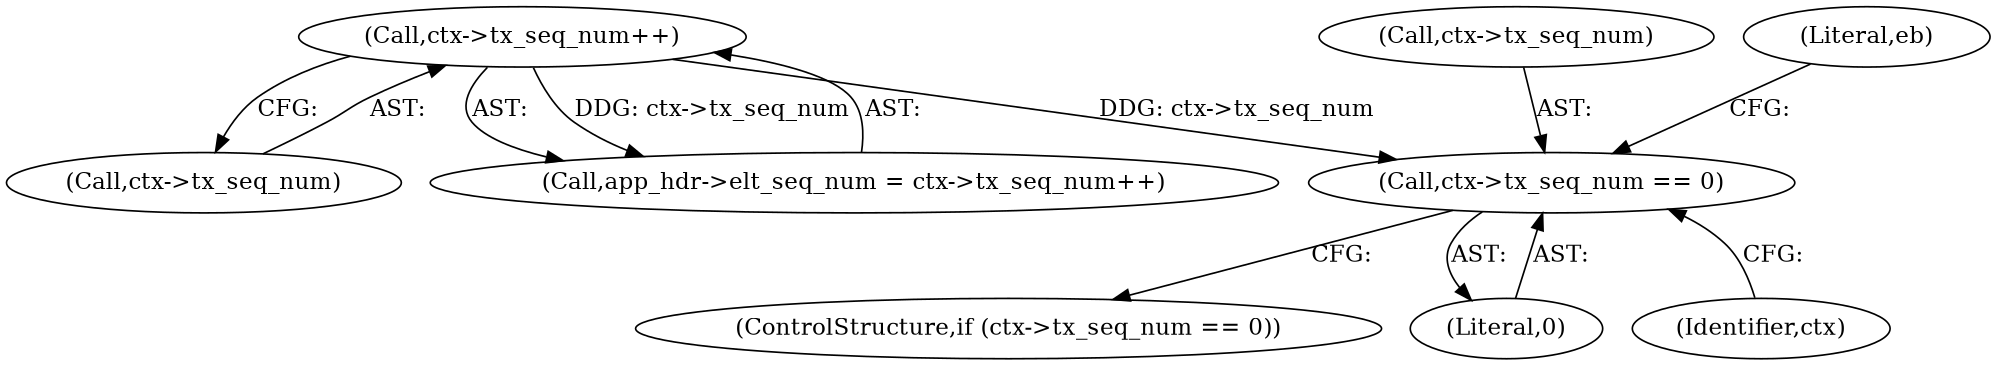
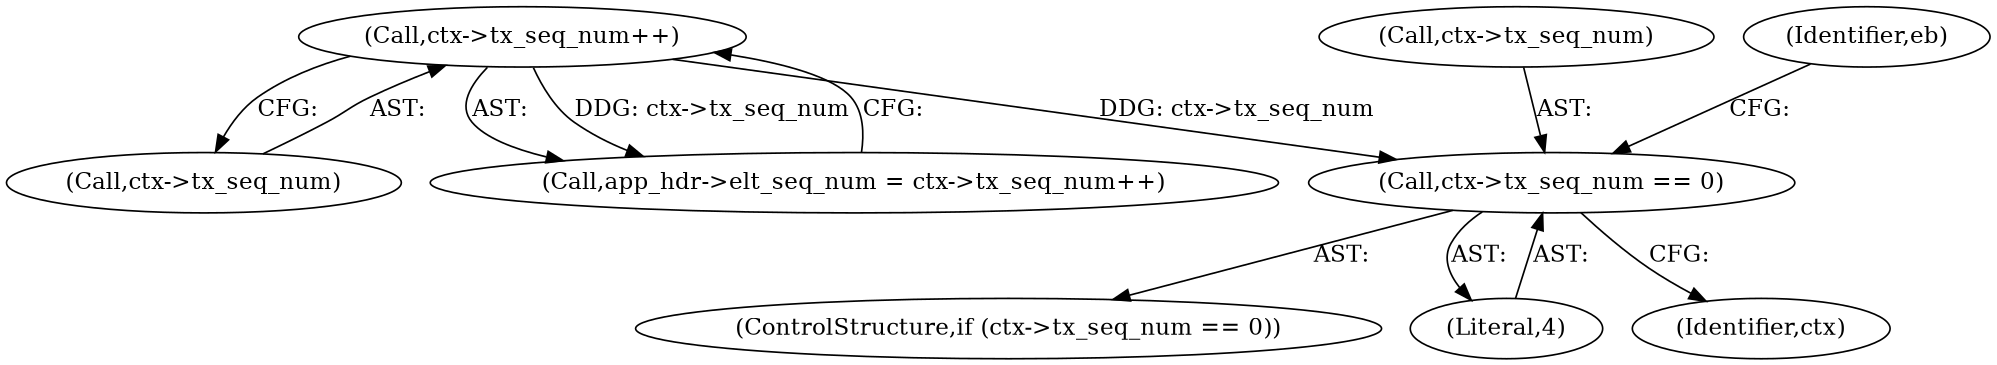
  digraph {
    n1 [label="(Call,ctx->tx_seq_num == 0)"]
    n2 [label="(ControlStructure,if (ctx->tx_seq_num == 0))"]
-   n3 [label="(Literal,0)"]
+   n3 [label="(Literal,4)"]
    n4 [label="(Call,ctx->tx_seq_num++)"]
    n5 [label="(Call,ctx->tx_seq_num)"]
    n6 [label="(Call,app_hdr->elt_seq_num = ctx->tx_seq_num++)"]
    n7 [label="(Call,ctx->tx_seq_num)"]
-   n8 [label="(Literal,eb)"]
+   n8 [label="(Identifier,eb)"]
    n9 [label="(Identifier,ctx)"]
-   n1 -> n2 [label="CFG: "]
+   n1 -> n2 [label="AST: "]
    n1 -> n3 [label="AST: "]
    n3 -> n1 [label="AST: "]
    n4 -> n1 [label="DDG: ctx->tx_seq_num"]
    n4 -> n5 [label="CFG: "]
    n4 -> n6 [label="AST: "]
    n4 -> n6 [label="DDG: ctx->tx_seq_num"]
    n5 -> n4 [label="AST: "]
-   n6 -> n4 [label="AST: "]
+   n6 -> n4 [label="CFG: "]
    n7 -> n1 [label="AST: "]
    n8 -> n1 [label="CFG: "]
-   n9 -> n1 [label="CFG: "]
+   n1 -> n9 [label="CFG: "]
  }
